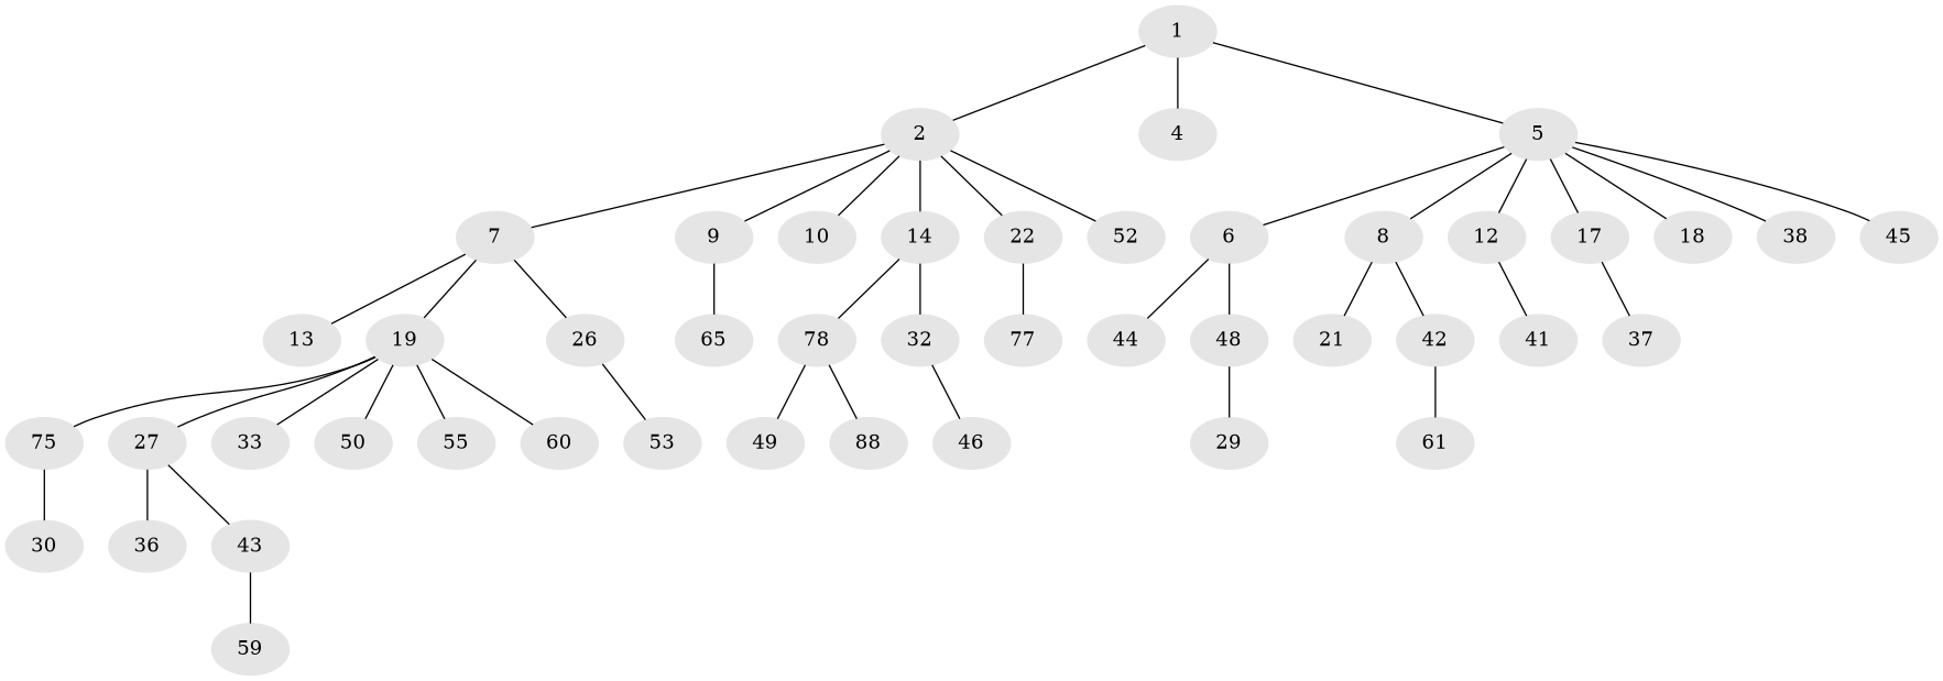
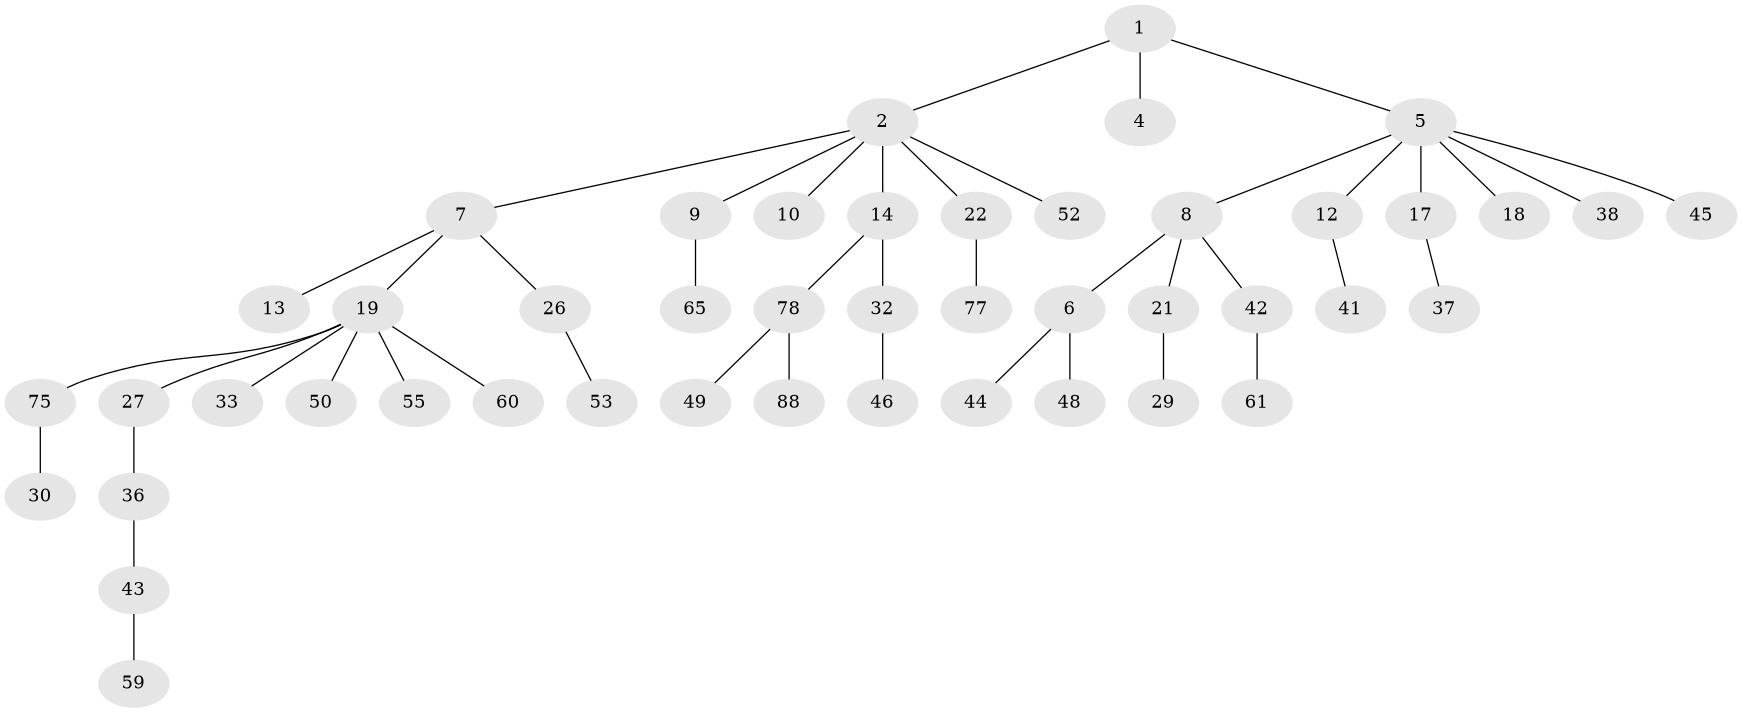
  graph {
    node [color=gray90 style=filled]
    1 [super="+3"]
    2 [super="+20"]
    4
    5 [super="+23"]
    7 [super="+40"]
    9 [super="+16"]
    10
    14
    22 [super="+39"]
    52
    6 [super="+11"]
    8 [super="+15"]
    12
    17
    18
    38
    45
    13
    19 [super="+51"]
    26
    65
    n22 [label=78 super="+35"]
    32 [super="+56"]
    n24 [label=77]
    44
    48
    21 [super="+64"]
    42 [super="+63"]
    41
    37 [super="+47"]
    n31 [label=75 super="+31"]
    27 [super="+34"]
    33
    50
    55
    60
    53
    29
    61
    49
    n41 [label=88]
    46
    30
    36 [super="+62"]
    43 [super="+54"]
    59
    1 -- 2
    1 -- 4
    1 -- 5
    2 -- 7
    2 -- 9
    2 -- 10
    2 -- 14
    2 -- 22
    2 -- 52
-   5 -- 6
+   8 -- 6
    5 -- 8
    5 -- 12
    5 -- 17
    5 -- 18
    5 -- 38
    5 -- 45
    7 -- 13
    7 -- 19
    7 -- 26
    9 -- 65
    14 -- n22
    14 -- 32
    22 -- n24
    6 -- 44
    6 -- 48
    8 -- 21
    8 -- 42
    12 -- 41
    17 -- 37
    19 -- n31
    19 -- 27
    19 -- 33
    19 -- 50
    19 -- 55
    19 -- 60
    26 -- 53
    n22 -- 49
    n22 -- n41
    32 -- 46
-   48 -- 29
+   21 -- 29
    42 -- 61
    n31 -- 30
    27 -- 36
-   27 -- 43
+   36 -- 43
    43 -- 59
  }
